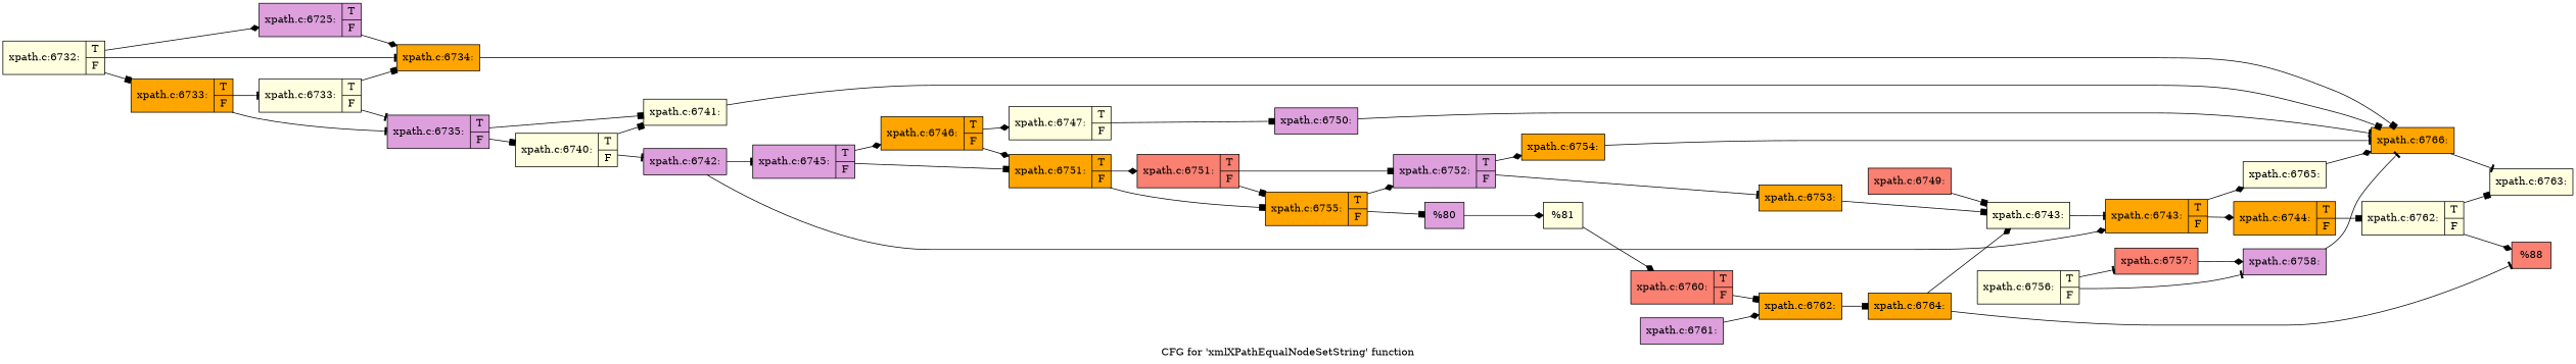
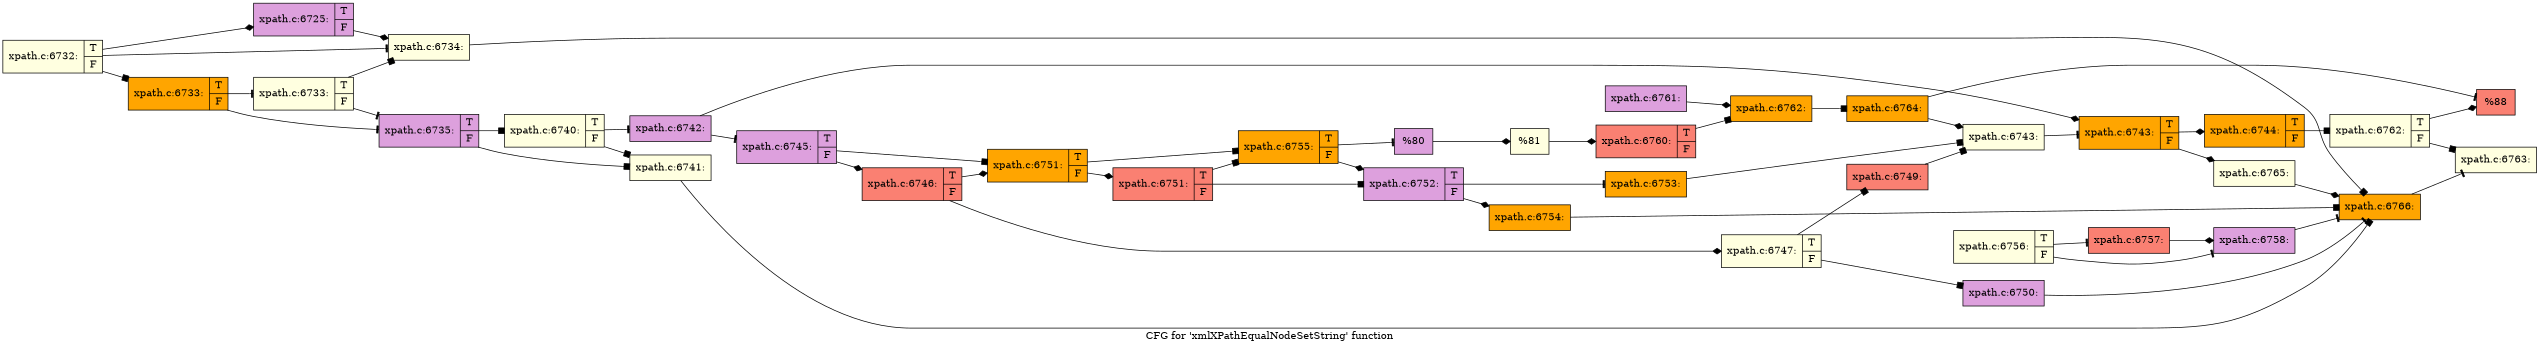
  digraph {
    label="CFG for 'xmlXPathEqualNodeSetString' function"
    rankdir=LR
    node [fillcolor=orange shape=record style=filled]
    edge [arrowhead=box]
    n1 [fillcolor=plum label="{xpath.c:6725:|{<s0>T|<s1>F}}"]
-   n2 [label="{xpath.c:6734:}"]
+   n2 [fillcolor=lightyellow label="{xpath.c:6734:}"]
    n3 [label="{xpath.c:6766:}"]
    n4 [fillcolor=lightyellow label="{xpath.c:6732:|{<s0>T|<s1>F}}"]
    n5 [label="{xpath.c:6733:|{<s0>T|<s1>F}}"]
    n6 [fillcolor=lightyellow label="{xpath.c:6763:}"]
    n7 [fillcolor=lightyellow label="{xpath.c:6733:|{<s0>T|<s1>F}}"]
    n8 [fillcolor=plum label="{xpath.c:6735:|{<s0>T|<s1>F}}"]
    n9 [fillcolor=lightyellow label="{xpath.c:6741:}"]
    n10 [fillcolor=lightyellow label="{xpath.c:6740:|{<s0>T|<s1>F}}"]
    n11 [fillcolor=plum label="{xpath.c:6742:}"]
    n12 [label="{xpath.c:6743:|{<s0>T|<s1>F}}"]
    n13 [fillcolor=plum label="{xpath.c:6745:|{<s0>T|<s1>F}}"]
    n14 [label="{xpath.c:6744:|{<s0>T|<s1>F}}"]
    n15 [fillcolor=lightyellow label="{xpath.c:6765:}"]
    n16 [fillcolor=lightyellow label="{xpath.c:6762:|{<s0>T|<s1>F}}"]
-   n17 [label="{xpath.c:6746:|{<s0>T|<s1>F}}"]
+   n17 [fillcolor=salmon label="{xpath.c:6746:|{<s0>T|<s1>F}}"]
    n18 [label="{xpath.c:6751:|{<s0>T|<s1>F}}"]
    n19 [fillcolor=salmon label="{%88}"]
    n20 [fillcolor=lightyellow label="{xpath.c:6747:|{<s0>T|<s1>F}}"]
    n21 [fillcolor=salmon label="{xpath.c:6751:|{<s0>T|<s1>F}}"]
    n22 [label="{xpath.c:6755:|{<s0>T|<s1>F}}"]
    n23 [fillcolor=salmon label="{xpath.c:6749:}"]
    n24 [fillcolor=plum label="{xpath.c:6750:}"]
    n25 [fillcolor=plum label="{xpath.c:6752:|{<s0>T|<s1>F}}"]
    n26 [fillcolor=plum label="{%80}"]
    n27 [fillcolor=lightyellow label="{xpath.c:6743:}"]
    n28 [label="{xpath.c:6753:}"]
    n29 [label="{xpath.c:6754:}"]
    n30 [fillcolor=lightyellow label="{xpath.c:6756:|{<s0>T|<s1>F}}"]
    n31 [fillcolor=salmon label="{xpath.c:6757:}"]
    n32 [fillcolor=plum label="{xpath.c:6758:}"]
    n33 [fillcolor=lightyellow label="{%81}"]
    n34 [fillcolor=salmon label="{xpath.c:6760:|{<s0>T|<s1>F}}"]
    n35 [label="{xpath.c:6762:}"]
    n36 [fillcolor=plum label="{xpath.c:6761:}"]
    n37 [label="{xpath.c:6764:}"]
    n1 -> n2 [arrowhead=diamond]
    n2 -> n3
    n3 -> n6 [arrowhead=tee]
    n4 -> n1 [arrowhead=diamond]
    n4 -> n2 [arrowhead=tee]
    n4 -> n5
    n5 -> n7 [arrowhead=tee]
    n5 -> n8 [arrowhead=tee]
    n7 -> n2
    n7 -> n8 [arrowhead=tee]
    n8 -> n9
    n8 -> n10
    n9 -> n3
    n10 -> n9
    n10 -> n11 [arrowhead=tee]
    n11 -> n12 [arrowhead=diamond]
    n11 -> n13 [arrowhead=tee]
    n12 -> n14 [arrowhead=diamond]
    n12 -> n15 [arrowhead=diamond]
    n13 -> n17 [arrowhead=diamond]
    n13 -> n18
    n14 -> n16
    n15 -> n3 [arrowhead=diamond]
    n16 -> n6
    n16 -> n19 [arrowhead=diamond]
    n17 -> n18 [arrowhead=diamond]
    n17 -> n20 [arrowhead=diamond]
    n18 -> n21 [arrowhead=diamond]
    n18 -> n22
+   n20 -> n23
    n20 -> n24
    n21 -> n22
    n21 -> n25
    n22 -> n25 [arrowhead=diamond]
-   n22 -> n26
+   n22 -> n26 [arrowhead=tee]
    n23 -> n27
    n24 -> n3 [arrowhead=tee]
    n25 -> n28 [arrowhead=tee]
    n25 -> n29 [arrowhead=diamond]
    n26 -> n33 [arrowhead=diamond]
    n27 -> n12 [arrowhead=tee]
    n28 -> n27
-   n29 -> n3 [arrowhead=tee]
+   n29 -> n3
    n30 -> n31 [arrowhead=tee]
    n30 -> n32 [arrowhead=tee]
    n31 -> n32 [arrowhead=diamond]
    n32 -> n3 [arrowhead=tee]
    n33 -> n34 [arrowhead=diamond]
    n34 -> n35
    n35 -> n37
    n36 -> n35 [arrowhead=diamond]
    n37 -> n19 [arrowhead=tee]
    n37 -> n27 [arrowhead=diamond]
  }
